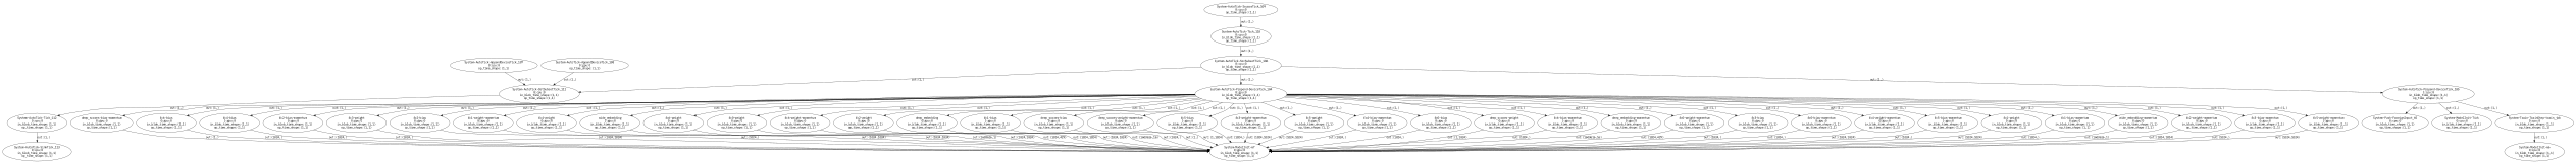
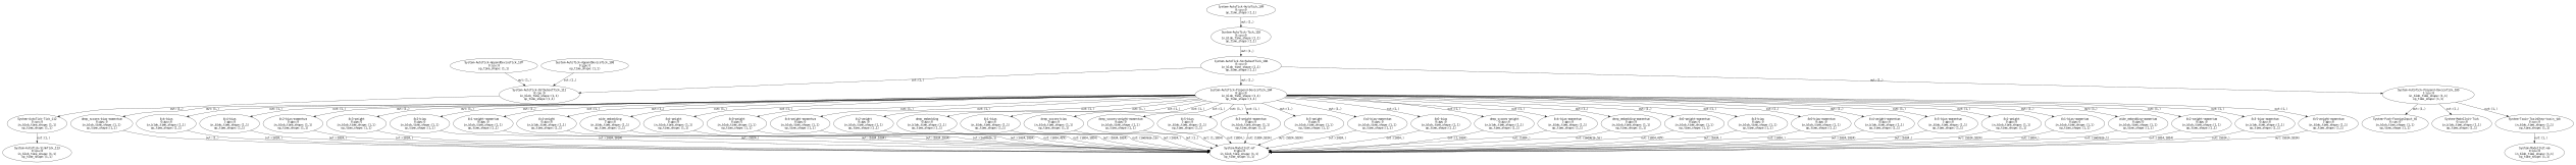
  digraph {
    fontname="IBM Plex Mono"
    node [fontname="IBM Plex Mono"]
    edge [fontname="IBM Plex Mono"]
    n1 [label="System-Push-ForeignInput_65\n0:cpu:0\nin_blob_time_shape:(1,1)\nop_time_shape:(1,1)"]
    n2 [label="System-ModelInit-Tick\n0:cpu:0\nin_blob_time_shape:(1,1)\nop_time_shape:(1,1)"]
    n3 [label="deep_scores-bias-momentum\n0:gpu:0\nin_blob_time_shape:(1,1)\nop_time_shape:(1,1)"]
    n4 [label="System-ModelInit-67\n0:gpu:0\nin_blob_time_shape:(1,1)\nop_time_shape:(1,1)"]
    n5 [label="fc6-bias\n0:gpu:0\nin_blob_time_shape:(1,1)\nop_time_shape:(1,1)"]
    n6 [label="fc4-bias\n0:gpu:0\nin_blob_time_shape:(1,1)\nop_time_shape:(1,1)"]
    n7 [label="fc2-bias-momentum\n0:gpu:0\nin_blob_time_shape:(1,1)\nop_time_shape:(1,1)"]
    n8 [label="fc3-weight\n0:gpu:0\nin_blob_time_shape:(1,1)\nop_time_shape:(1,1)"]
    n9 [label="fc2-bias\n0:gpu:0\nin_blob_time_shape:(1,1)\nop_time_shape:(1,1)"]
    n10 [label="fc1-weight-momentum\n0:gpu:0\nin_blob_time_shape:(1,1)\nop_time_shape:(1,1)"]
    n11 [label="fc4-weight\n0:gpu:0\nin_blob_time_shape:(1,1)\nop_time_shape:(1,1)"]
    n12 [label="wide_embedding\n0:gpu:0\nin_blob_time_shape:(1,1)\nop_time_shape:(1,1)"]
    n13 [label="fc6-weight\n0:gpu:0\nin_blob_time_shape:(1,1)\nop_time_shape:(1,1)"]
    n14 [label="fc0-weight\n0:gpu:0\nin_blob_time_shape:(1,1)\nop_time_shape:(1,1)"]
    n15 [label="fc6-weight-momentum\n0:gpu:0\nin_blob_time_shape:(1,1)\nop_time_shape:(1,1)"]
    n16 [label="fc2-weight\n0:gpu:0\nin_blob_time_shape:(1,1)\nop_time_shape:(1,1)"]
    n17 [label="deep_embedding\n0:gpu:0\nin_blob_time_shape:(1,1)\nop_time_shape:(1,1)"]
    n18 [label="fc1-bias\n0:gpu:0\nin_blob_time_shape:(1,1)\nop_time_shape:(1,1)"]
    n19 [label="deep_scores-bias\n0:gpu:0\nin_blob_time_shape:(1,1)\nop_time_shape:(1,1)"]
    n20 [label="System-Train-TrainStep-train_job\n0:cpu:0\nin_blob_time_shape:(1,1)\nop_time_shape:(1,1)"]
    n21 [label="System-ModelInit-66\n0:cpu:0\nin_blob_time_shape:(1,1)\nop_time_shape:(1,1)"]
    n22 [label="deep_scores-weight-momentum\n0:gpu:0\nin_blob_time_shape:(1,1)\nop_time_shape:(1,1)"]
    n23 [label="fc5-bias\n0:gpu:0\nin_blob_time_shape:(1,1)\nop_time_shape:(1,1)"]
    n24 [label="fc3-weight-momentum\n0:gpu:0\nin_blob_time_shape:(1,1)\nop_time_shape:(1,1)"]
    n25 [label="fc5-weight\n0:gpu:0\nin_blob_time_shape:(1,1)\nop_time_shape:(1,1)"]
    n26 [label="fc4-bias-momentum\n0:gpu:0\nin_blob_time_shape:(1,1)\nop_time_shape:(1,1)"]
    n27 [label="fc0-bias\n0:gpu:0\nin_blob_time_shape:(1,1)\nop_time_shape:(1,1)"]
    n28 [label="deep_scores-weight\n0:gpu:0\nin_blob_time_shape:(1,1)\nop_time_shape:(1,1)"]
    n29 [label="fc6-bias-momentum\n0:gpu:0\nin_blob_time_shape:(1,1)\nop_time_shape:(1,1)"]
    n30 [label="deep_embedding-momentum\n0:gpu:0\nin_blob_time_shape:(1,1)\nop_time_shape:(1,1)"]
    n31 [label="fc0-weight-momentum\n0:gpu:0\nin_blob_time_shape:(1,1)\nop_time_shape:(1,1)"]
    n32 [label="fc3-bias\n0:gpu:0\nin_blob_time_shape:(1,1)\nop_time_shape:(1,1)"]
    n33 [label="fc0-bias-momentum\n0:gpu:0\nin_blob_time_shape:(1,1)\nop_time_shape:(1,1)"]
    n34 [label="fc4-weight-momentum\n0:gpu:0\nin_blob_time_shape:(1,1)\nop_time_shape:(1,1)"]
    n35 [label="fc5-bias-momentum\n0:gpu:0\nin_blob_time_shape:(1,1)\nop_time_shape:(1,1)"]
    n36 [label="fc1-weight\n0:gpu:0\nin_blob_time_shape:(1,1)\nop_time_shape:(1,1)"]
    n37 [label="fc1-bias-momentum\n0:gpu:0\nin_blob_time_shape:(1,1)\nop_time_shape:(1,1)"]
    n38 [label="wide_embedding-momentum\n0:gpu:0\nin_blob_time_shape:(1,1)\nop_time_shape:(1,1)"]
    n39 [label="fc2-weight-momentum\n0:gpu:0\nin_blob_time_shape:(1,1)\nop_time_shape:(1,1)"]
    n40 [label="fc3-bias-momentum\n0:gpu:0\nin_blob_time_shape:(1,1)\nop_time_shape:(1,1)"]
    n41 [label="fc5-weight-momentum\n0:gpu:0\nin_blob_time_shape:(1,1)\nop_time_shape:(1,1)"]
    n42 [label="System-AutoTick-Prepend-DeviceTick_104\n0:gpu:0\nin_blob_time_shape:(1,1)\nop_time_shape:(1,1)"]
    n43 [label="System-AutoTick-Prepend-DeviceTick_105\n0:cpu:0\nin_blob_time_shape:(1,1)\nop_time_shape:(1,1)"]
    n44 [label="System-AutoTick-SrcSubsetTick_106\n0:cpu:0\nin_blob_time_shape:(1,1)\nop_time_shape:(1,1)"]
    n45 [label="System-AutoTick-DstSubsetTick_111\n0:cpu:0\nin_blob_time_shape:(1,1)\nop_time_shape:(1,1)"]
    n46 [label="System-AutoTick-AppendDeviceTick_107\n0:cpu:0\nop_time_shape:(1,1)"]
    n47 [label="System-AutoTick-AppendDeviceTick_108\n0:gpu:0\nop_time_shape:(1,1)"]
-   n48 [label="System-AutoTick-SourceTick_109\n0:cpu:0\nop_time_shape:(1,1)"]
+   n48 [label="System-AutoTick-AutoTick_109\n0:cpu:0\nop_time_shape:(1,1)"]
    n49 [label="System-AutoTick-Tick_110\n0:cpu:0\nin_blob_time_shape:(1,1)\nop_time_shape:(1,1)"]
    n50 [label="System-AutoTick-Tick_112\n0:cpu:0\nin_blob_time_shape:(1,1)\nop_time_shape:(1,1)"]
    n51 [label="System-AutoTick-SinkTick_113\n0:cpu:0\nin_blob_time_shape:(1,1)\nop_time_shape:(1,1)"]
    n3 -> n4 [label="out:(1,)"]
    n5 -> n4 [label="out:(1024,)"]
    n6 -> n4 [label="out:(1024,)"]
    n7 -> n4 [label="out:(1024,)"]
    n8 -> n4 [label="out:(1024,1024)"]
    n9 -> n4 [label="out:(1024,)"]
    n10 -> n4 [label="out:(1024,1024)"]
    n11 -> n4 [label="out:(1024,1024)"]
    n12 -> n4 [label="out:(1603616,1)"]
    n13 -> n4 [label="out:(1024,1024)"]
    n14 -> n4 [label="out:(1024,429)"]
    n15 -> n4 [label="out:(1024,1024)"]
    n16 -> n4 [label="out:(1024,1024)"]
    n17 -> n4 [label="out:(1603616,16)"]
    n18 -> n4 [label="out:(1024,)"]
    n19 -> n4 [label="out:(1,)"]
    n20 -> n21 [label="out:(1,)"]
    n22 -> n4 [label="out:(1,1024)"]
    n23 -> n4 [label="out:(1024,)"]
    n24 -> n4 [label="out:(1024,1024)"]
    n25 -> n4 [label="out:(1024,1024)"]
    n26 -> n4 [label="out:(1024,)"]
    n27 -> n4 [label="out:(1024,)"]
    n28 -> n4 [label="out:(1,1024)"]
    n29 -> n4 [label="out:(1024,)"]
    n30 -> n4 [label="out:(1603616,16)"]
    n31 -> n4 [label="out:(1024,429)"]
    n32 -> n4 [label="out:(1024,)"]
    n33 -> n4 [label="out:(1024,)"]
    n34 -> n4 [label="out:(1024,1024)"]
    n35 -> n4 [label="out:(1024,)"]
    n36 -> n4 [label="out:(1024,1024)"]
    n37 -> n4 [label="out:(1024,)"]
    n38 -> n4 [label="out:(1603616,1)"]
    n39 -> n4 [label="out:(1024,1024)"]
    n40 -> n4 [label="out:(1024,)"]
    n41 -> n4 [label="out:(1024,1024)"]
    n42 -> n3 [label="out:(1,)"]
    n42 -> n5 [label="out:(1,)"]
    n42 -> n6 [label="out:(1,)"]
    n42 -> n7 [label="out:(1,)"]
    n42 -> n8 [label="out:(1,)"]
    n42 -> n9 [label="out:(1,)"]
    n42 -> n10 [label="out:(1,)"]
    n42 -> n11 [label="out:(1,)"]
    n42 -> n12 [label="out:(1,)"]
    n42 -> n13 [label="out:(1,)"]
    n42 -> n14 [label="out:(1,)"]
    n42 -> n15 [label="out:(1,)"]
    n42 -> n16 [label="out:(1,)"]
    n42 -> n17 [label="out:(1,)"]
    n42 -> n18 [label="out:(1,)"]
    n42 -> n19 [label="out:(1,)"]
    n42 -> n22 [label="out:(1,)"]
    n42 -> n23 [label="out:(1,)"]
    n42 -> n24 [label="out:(1,)"]
    n42 -> n25 [label="out:(1,)"]
    n42 -> n26 [label="out:(1,)"]
    n42 -> n27 [label="out:(1,)"]
    n42 -> n28 [label="out:(1,)"]
    n42 -> n29 [label="out:(1,)"]
    n42 -> n30 [label="out:(1,)"]
    n42 -> n31 [label="out:(1,)"]
    n42 -> n32 [label="out:(1,)"]
    n42 -> n33 [label="out:(1,)"]
    n42 -> n34 [label="out:(1,)"]
    n42 -> n35 [label="out:(1,)"]
    n42 -> n36 [label="out:(1,)"]
    n42 -> n37 [label="out:(1,)"]
    n42 -> n38 [label="out:(1,)"]
    n42 -> n39 [label="out:(1,)"]
    n42 -> n40 [label="out:(1,)"]
    n42 -> n41 [label="out:(1,)"]
    n43 -> n1 [label="out:(1,)"]
    n43 -> n2 [label="out:(1,)"]
    n43 -> n20 [label="out:(1,)"]
    n44 -> n42 [label="out:(1,)"]
    n44 -> n43 [label="out:(1,)"]
    n44 -> n45 [label="out:(1,)"]
    n45 -> n50 [label="out:(1,)"]
    n46 -> n45 [label="out:(1,)"]
    n47 -> n45 [label="out:(1,)"]
    n48 -> n49 [label="out:(1,)"]
    n49 -> n44 [label="out:(1,)"]
    n50 -> n51 [label="out:(1,)"]
  }
